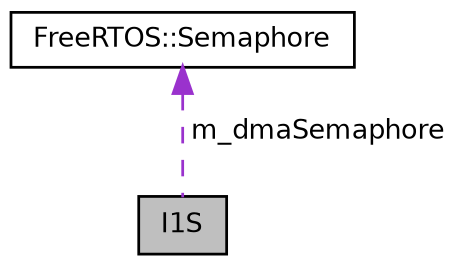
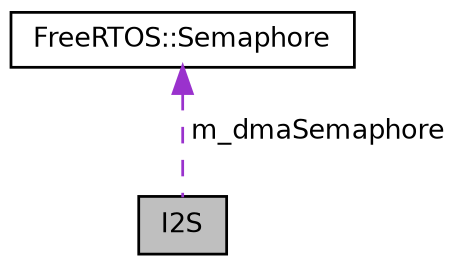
  digraph {
    node [color=black fontname=Helvetica fontsize=10 shape=record style=filled]
-   n1 [fillcolor=grey75 fontcolor=black height=0.2 label=I1S width=0.4]
+   n1 [fillcolor=grey75 fontcolor=black height=0.2 label=I2S width=0.4]
    n2 [fillcolor=white height=0.2 label="FreeRTOS::Semaphore" width=0.4]
    n2 -> n1 [color=darkorchid3 dir=back fontname=Helvetica fontsize=10 label=" m_dmaSemaphore" labelfontname=Helvetica labelfontsize=10 style=dashed]
  }
